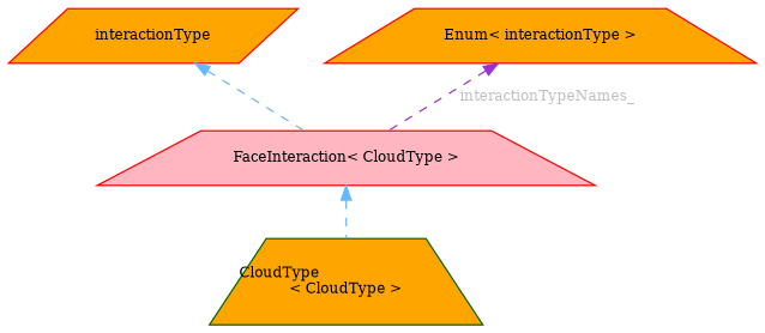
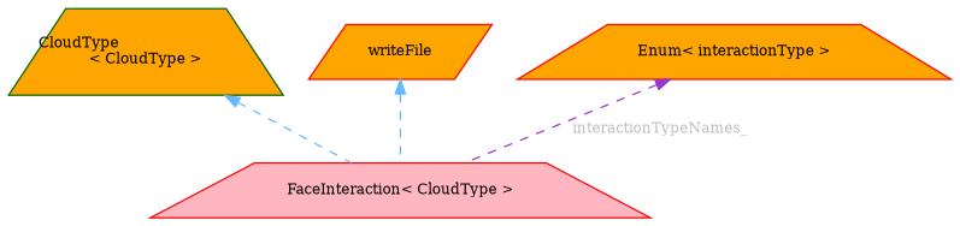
  digraph {
    fontname="DejaVu Serif"
    node [color=red fillcolor=orange fontname="DejaVu Serif" fontsize=10 shape=trapezium style=filled]
    edge [color=steelblue1 dir=back fontname="DejaVu Serif" fontsize=10 labelfontname=Helvetica labelfontsize=10 style=dashed]
    n1 [fillcolor=lightpink fontcolor=black height=0.2 label="FaceInteraction\< CloudType \>" width=0.4]
    n2 [color=darkgreen height=0.2 label="CloudType\l\< CloudType \>" width=0.4]
-   n3 [height=0.2 label=interactionType shape=parallelogram width=0.4]
+   n3 [height=0.2 label=writeFile shape=parallelogram width=0.4]
    n4 [height=0.2 label="Enum\< interactionType \>" width=0.4]
-   n1 -> n2
+   n2 -> n1
    n3 -> n1
    n4 -> n1 [color=darkorchid3 fontcolor=grey label=" interactionTypeNames_"]
  }
